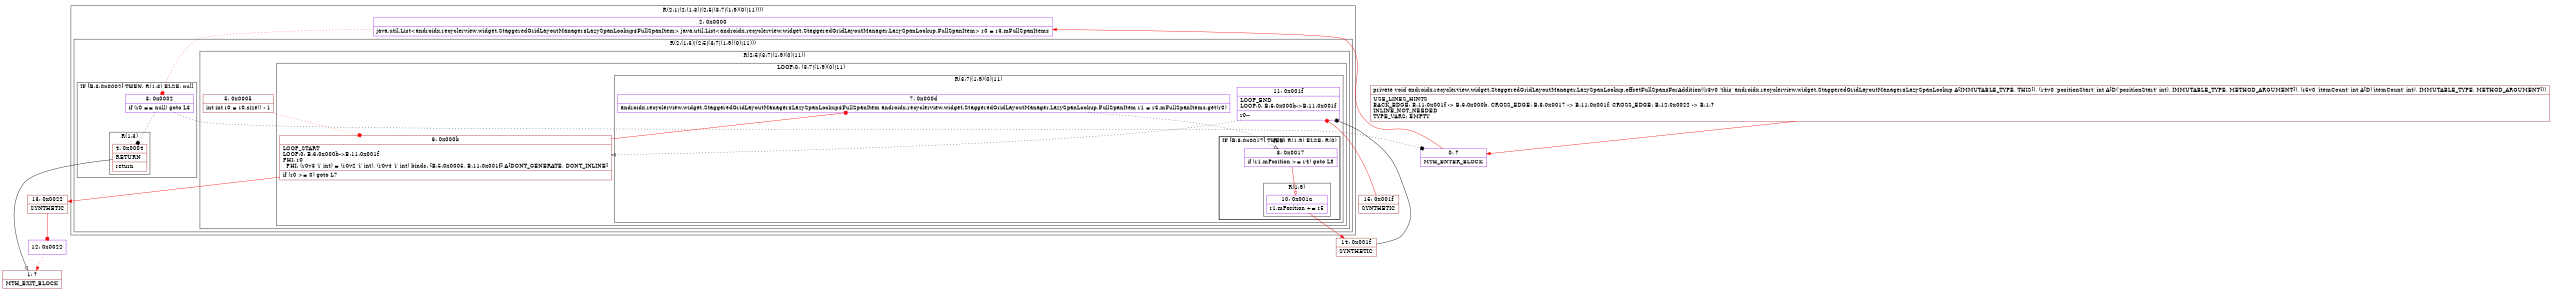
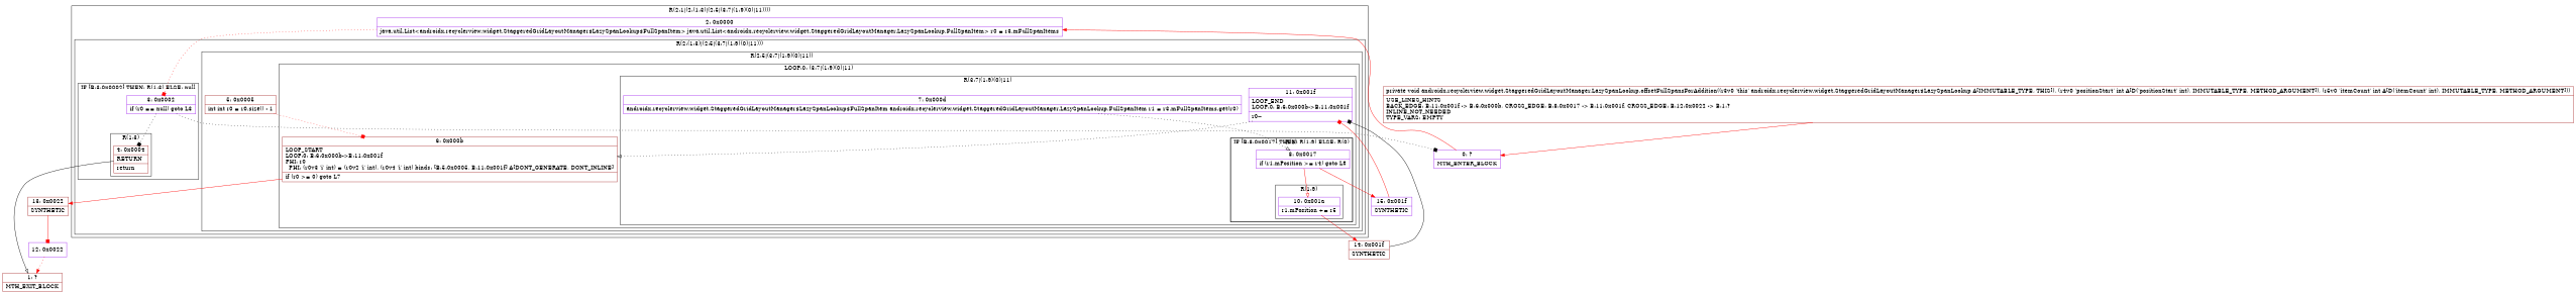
  digraph {
    node [color=brown shape=record]
    edge [arrowhead=box color=red style=solid]
    n1 [label="{4\:\ 0x0004|RETURN\l|return\l}"]
    n2 [color=purple label="{3\:\ 0x0002|if (r0 == null) goto L3\l}"]
    n3 [color=purple label="{10\:\ 0x001a|r1.mPosition += r5\l}"]
    n4 [color=purple label="{8\:\ 0x0017|if (r1.mPosition \>= r4) goto L9\l}"]
    n5 [color=purple label="{7\:\ 0x000d|androidx.recyclerview.widget.StaggeredGridLayoutManager$LazySpanLookup$FullSpanItem androidx.recyclerview.widget.StaggeredGridLayoutManager.LazySpanLookup.FullSpanItem r1 = r3.mFullSpanItems.get(r0)\l}"]
    n6 [color=purple label="{11\:\ 0x001f|LOOP_END\lLOOP:0: B:6:0x000b\-\>B:11:0x001f\l|r0\-\-\l}"]
    n7 [label="{6\:\ 0x000b|LOOP_START\lLOOP:0: B:6:0x000b\-\>B:11:0x001f\lPHI: r0 \l  PHI: (r0v3 'i' int) = (r0v2 'i' int), (r0v4 'i' int) binds: [B:5:0x0005, B:11:0x001f] A[DONT_GENERATE, DONT_INLINE]\l|if (r0 \>= 0) goto L7\l}"]
    n8 [label="{5\:\ 0x0005|int int r0 = r0.size() \- 1\l}"]
    n9 [color=purple label="{2\:\ 0x0000|java.util.List\<androidx.recyclerview.widget.StaggeredGridLayoutManager$LazySpanLookup$FullSpanItem\> java.util.List\<androidx.recyclerview.widget.StaggeredGridLayoutManager.LazySpanLookup.FullSpanItem\> r0 = r3.mFullSpanItems\l}"]
    n10 [label="{1\:\ ?|MTH_EXIT_BLOCK\l}"]
    n11 [color=purple label="{0\:\ ?|MTH_ENTER_BLOCK\l}"]
    n12 [label="{14\:\ 0x001f|SYNTHETIC\l}"]
-   n13 [label="{15\:\ 0x001f|SYNTHETIC\l}"]
+   n13 [color=purple label="{15\:\ 0x001f|SYNTHETIC\l}"]
    n14 [label="{13\:\ 0x0022|SYNTHETIC\l}"]
    n15 [color=purple label="{12\:\ 0x0022}"]
    n16 [label="{private void androidx.recyclerview.widget.StaggeredGridLayoutManager.LazySpanLookup.offsetFullSpansForAddition((r3v0 'this' androidx.recyclerview.widget.StaggeredGridLayoutManager$LazySpanLookup A[IMMUTABLE_TYPE, THIS]), (r4v0 'positionStart' int A[D('positionStart' int), IMMUTABLE_TYPE, METHOD_ARGUMENT]), (r5v0 'itemCount' int A[D('itemCount' int), IMMUTABLE_TYPE, METHOD_ARGUMENT]))  | USE_LINES_HINTS\lBACK_EDGE: B:11:0x001f \-\> B:6:0x000b, CROSS_EDGE: B:8:0x0017 \-\> B:11:0x001f, CROSS_EDGE: B:12:0x0022 \-\> B:1:?\lINLINE_NOT_NEEDED\lTYPE_VARS: EMPTY\l}"]
    subgraph cluster_1 {
      label="R(2:1|(2:(1:3)|(2:5|(3:7|(1:9)(0)|11))))"
      n9
      subgraph cluster_2 {
        label="R(2:(1:3)|(2:5|(3:7|(1:9)(0)|11)))"
        subgraph cluster_3 {
          label="IF [B:3:0x0002] THEN: R(1:3) ELSE: null"
          n2
          subgraph cluster_4 {
            label="R(1:3)"
            n1
          }
        }
        subgraph cluster_5 {
          label="R(2:5|(3:7|(1:9)(0)|11))"
          n8
          subgraph cluster_6 {
            label="LOOP:0: (3:7|(1:9)(0)|11)"
            n7
            subgraph cluster_7 {
              label="R(3:7|(1:9)(0)|11)"
              n5
              n6
              subgraph cluster_8 {
                label="IF [B:8:0x0017] THEN: R(1:9) ELSE: R(0)"
                n4
                subgraph cluster_9 {
                  label="R(1:9)"
                  n3
                }
                subgraph cluster_10 {
                  label="R(0)"
                }
              }
            }
          }
        }
      }
    }
    n1 -> n10 [arrowhead=onormal color=black]
    n2 -> n1 [color=black style=dotted]
    n2 -> n11 [color=black style=dotted]
    n3 -> n12 [arrowhead=normal]
    n4 -> n3 [arrowhead=onormal]
+   n4 -> n13 [arrowhead=normal]
    n5 -> n4 [arrowhead=onormal color=black style=dotted]
    n6 -> n7 [arrowhead=onormal color=black style=dotted]
-   n7 -> n5
    n7 -> n14 [arrowhead=normal]
    n8 -> n7 [style=dotted]
    n9 -> n2 [style=dotted]
    n11 -> n9 [arrowhead=normal]
    n12 -> n6 [color=black]
    n13 -> n6
    n14 -> n15
    n15 -> n10 [arrowhead=normal style=dotted]
    n16 -> n11 [arrowhead=normal]
  }
